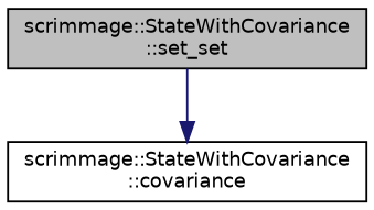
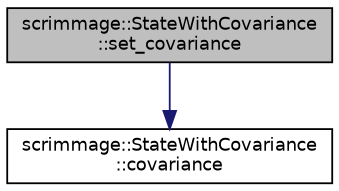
  digraph {
    rankdir=TB
    node [color=black fontname=Helvetica fontsize=10 shape=record style=filled]
-   n1 [fillcolor=grey75 fontcolor=black height=0.2 label="scrimmage::StateWithCovariance\l::set_set" width=0.4]
+   n1 [fillcolor=grey75 fontcolor=black height=0.2 label="scrimmage::StateWithCovariance\l::set_covariance" width=0.4]
    n2 [fillcolor=white height=0.2 label="scrimmage::StateWithCovariance\l::covariance" width=0.4]
    n1 -> n2 [color=midnightblue fontname=Helvetica fontsize=10 labelfontname=Helvetica labelfontsize=10 style=solid]
  }
